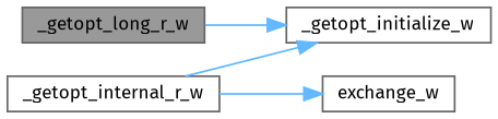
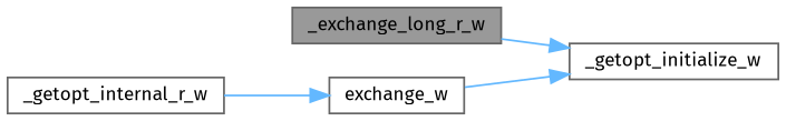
  digraph {
    fontname="Fira Sans"
    rankdir=LR
    node [color=grey40 fillcolor=white fontname="Fira Sans" fontsize=10 shape=box style=filled]
    edge [color=steelblue1 fontname="Fira Sans" fontsize=10 labelfontname=Helvetica labelfontsize=10 style=solid]
-   n1 [color=gray40 fillcolor=grey60 fontcolor=black height=0.2 label=_getopt_long_r_w width=0.4]
+   n1 [color=gray40 fillcolor=grey60 fontcolor=black height=0.2 label=_exchange_long_r_w width=0.4]
    n2 [height=0.2 label=_getopt_initialize_w width=0.4]
    n3 [height=0.2 label=_getopt_internal_r_w width=0.4]
    n4 [height=0.2 label=exchange_w width=0.4]
    n1 -> n2
-   n3 -> n2
+   n4 -> n2
    n3 -> n4
  }
